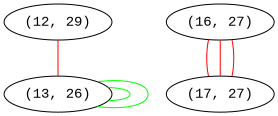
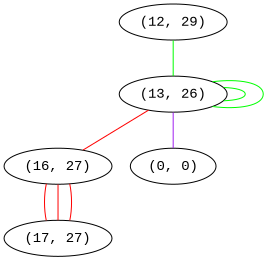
  graph {
    fontname="Liberation Mono"
    node [fontname="Liberation Mono"]
    edge [color=red fontname="Liberation Mono" weight=1]
    n1 [label="(13, 26)"]
    "(12, 29)"
    "(16, 27)"
+   "(0, 0)"
    "(17, 27)"
    n1 -- n1 [color=green weight=2]
    n1 -- n1 [color=green weight=2]
-   "(12, 29)" -- n1
+   n1 -- "(16, 27)"
+   n1 -- "(0, 0)" [color=purple weight=4]
+   "(12, 29)" -- n1 [color=green]
    "(16, 27)" -- "(17, 27)"
    "(16, 27)" -- "(17, 27)"
    "(16, 27)" -- "(17, 27)"
  }
